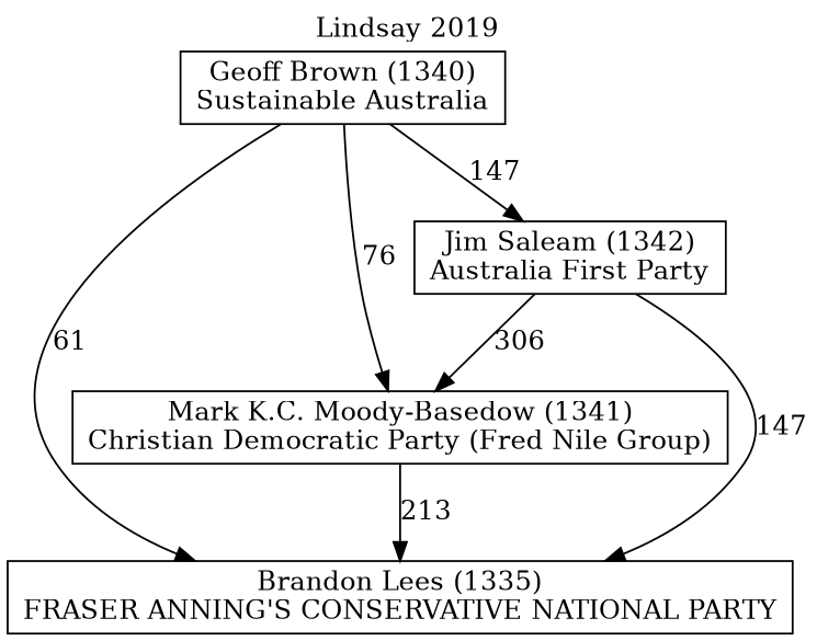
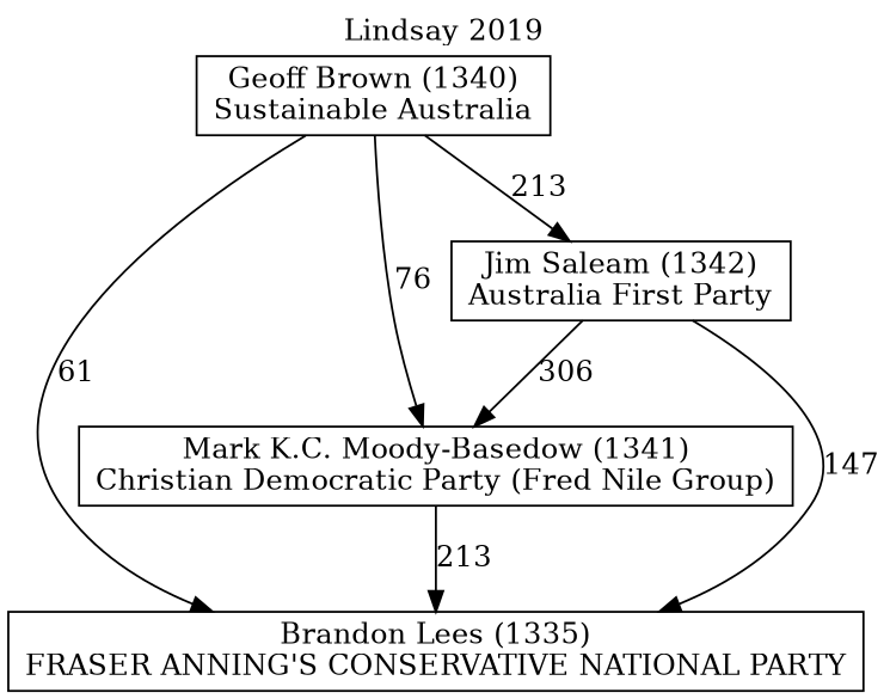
  digraph {
    label="Lindsay 2019"
    labelloc=t
    mclimit=10
    node [shape=box]
    n1 [label="Brandon Lees (1335)\nFRASER ANNING'S CONSERVATIVE NATIONAL PARTY"]
    n2 [label="Mark K.C. Moody-Basedow (1341)\nChristian Democratic Party (Fred Nile Group)"]
    n3 [label="Jim Saleam (1342)\nAustralia First Party"]
    n4 [label="Geoff Brown (1340)\nSustainable Australia"]
    n2 -> n1 [label=213]
    n3 -> n1 [label=147]
    n3 -> n2 [label=306]
    n4 -> n1 [label=61]
    n4 -> n2 [label=76]
-   n4 -> n3 [label=147]
+   n4 -> n3 [label=213]
  }
